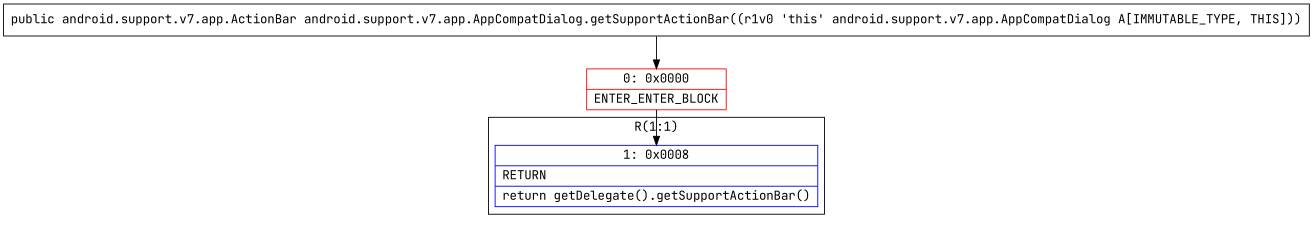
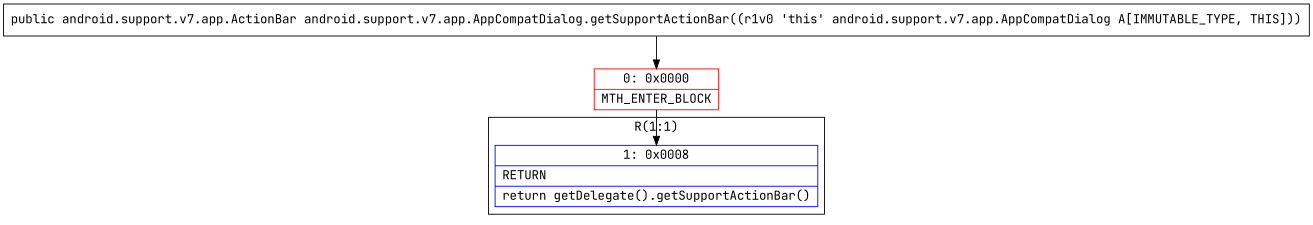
  digraph {
    fontname="JetBrains Mono"
    node [shape=record fontname="JetBrains Mono"]
    edge [fontname="JetBrains Mono"]
    n1 [color=blue label="{1\:\ 0x0008|RETURN\l|return getDelegate().getSupportActionBar()\l}"]
-   n2 [color=red label="{0\:\ 0x0000|ENTER_ENTER_BLOCK\l}"]
+   n2 [color=red label="{0\:\ 0x0000|MTH_ENTER_BLOCK\l}"]
    n3 [label="{public android.support.v7.app.ActionBar android.support.v7.app.AppCompatDialog.getSupportActionBar((r1v0 'this' android.support.v7.app.AppCompatDialog A[IMMUTABLE_TYPE, THIS])) }"]
    subgraph cluster_1 {
      label="R(1:1)"
      n1
    }
    n2 -> n1
    n3 -> n2
  }
